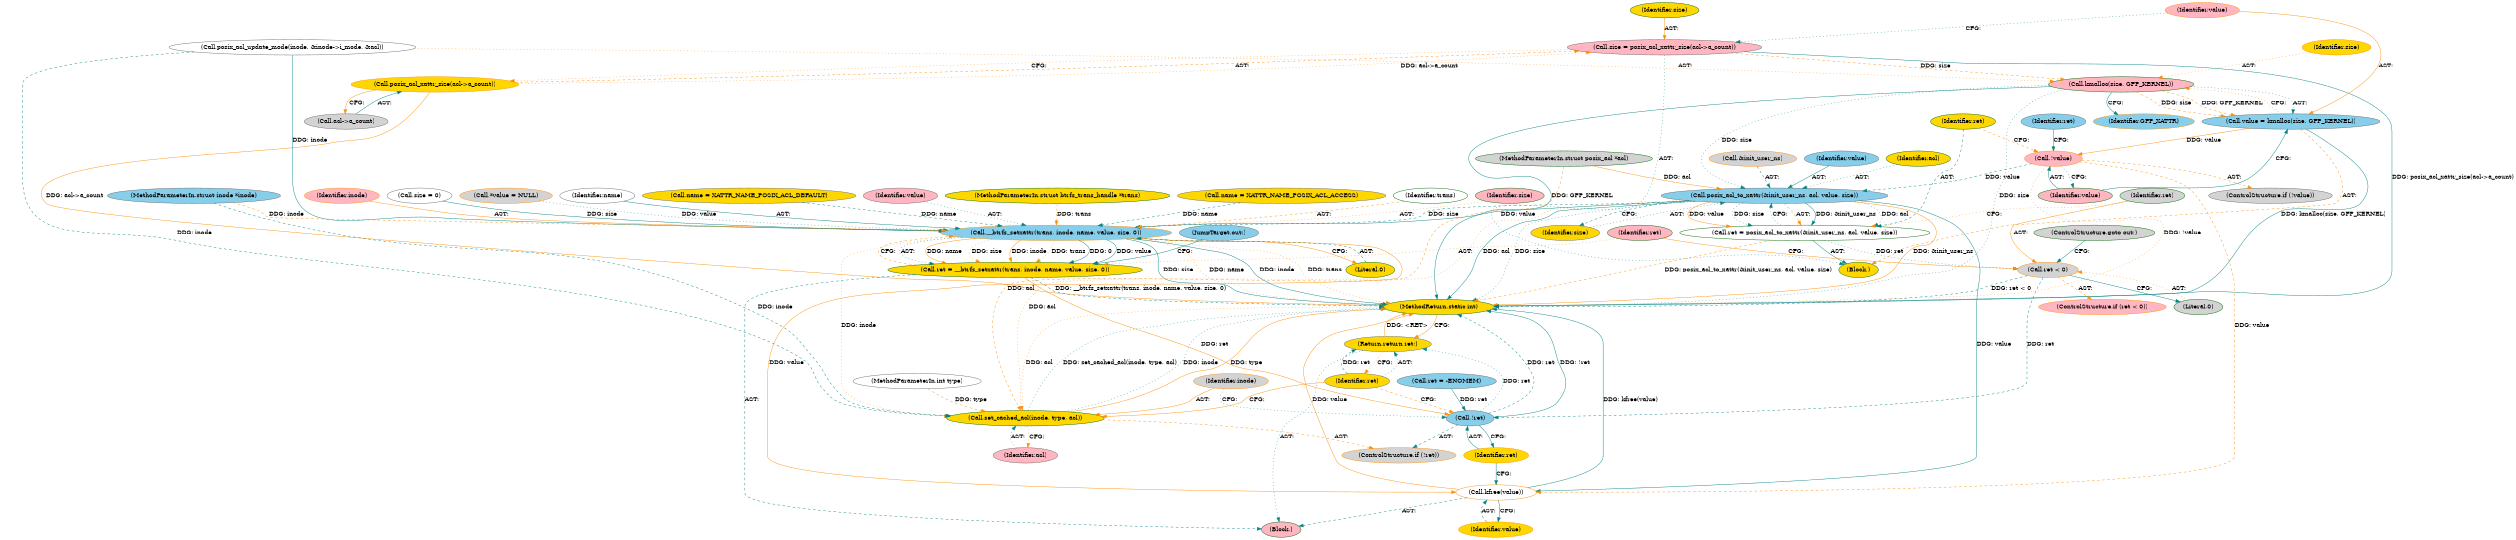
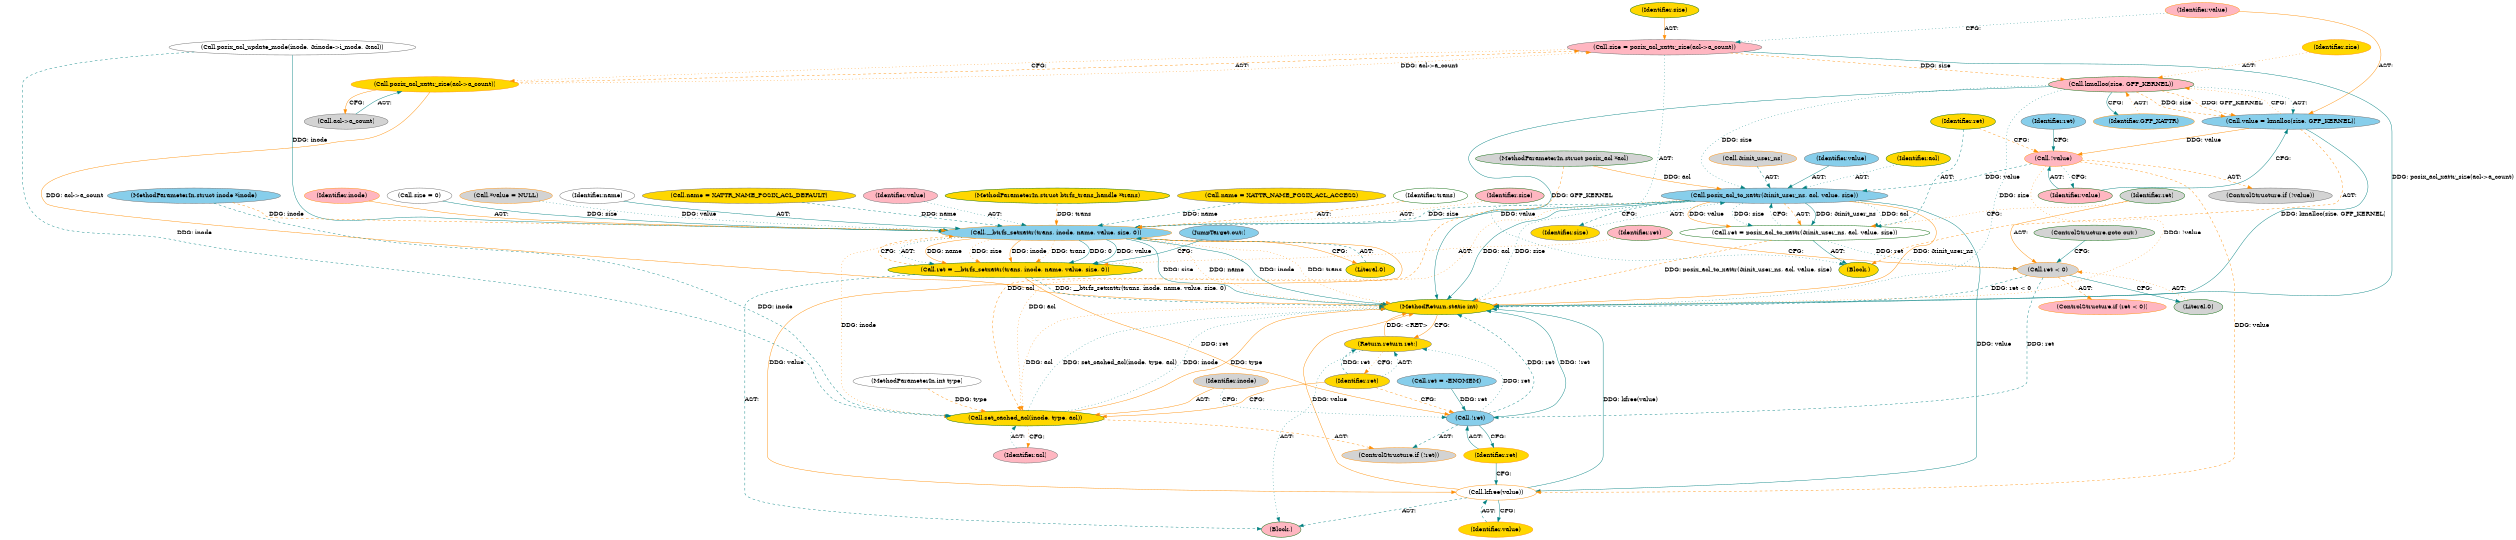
  digraph {
    node [color=gray40 fillcolor=gold style=filled]
    edge [color=teal style=solid]
    n1 [color=darkgreen fillcolor=lightpink label="(Call,kmalloc(size, GFP_KERNEL))"]
    n2 [fillcolor=skyblue label="(Call,value = kmalloc(size, GFP_KERNEL))"]
    n3 [fillcolor=skyblue label="(Call,posix_acl_to_xattr(&init_user_ns, acl, value, size))"]
    n4 [color=darkgreen label="(MethodReturn,static int)"]
    n5 [color=darkorange fillcolor=skyblue label="(Identifier,GFP_XATTR)"]
    n6 [color=darkgreen label="(Block,)"]
    n7 [color=darkorange fillcolor=lightpink label="(Call,!value)"]
    n8 [color=darkorange fillcolor=white label="(Call,kfree(value))"]
    n9 [color=darkgreen fillcolor=white label="(Call,ret = posix_acl_to_xattr(&init_user_ns, acl, value, size))"]
    n10 [color=darkorange fillcolor=skyblue label="(Call,__btrfs_setxattr(trans, inode, name, value, size, 0))"]
    n11 [color=darkgreen label="(Call,set_cached_acl(inode, type, acl))"]
    n12 [label="(Identifier,size)"]
    n13 [label="(Return,return ret;)"]
    n14 [fillcolor=lightpink label="(Call,size = posix_acl_xattr_size(acl->a_count))"]
    n15 [color=darkorange label="(Call,posix_acl_xattr_size(acl->a_count))"]
    n16 [fillcolor=lightgrey label="(Call,acl->a_count)"]
    n17 [color=darkgreen fillcolor=lightpink label="(Identifier,value)"]
    n18 [fillcolor=lightgrey label="(ControlStructure,if (!value))"]
    n19 [color=darkgreen fillcolor=lightpink label="(Block,)"]
    n20 [color=darkorange label="(Identifier,value)"]
    n21 [color=darkorange fillcolor=lightgrey label="(Call,ret < 0)"]
    n22 [color=darkgreen label="(Call,ret = __btrfs_setxattr(trans, inode, name, value, size, 0))"]
    n23 [color=darkgreen label="(Literal,0)"]
    n24 [color=darkorange fillcolor=lightgrey label="(ControlStructure,if (!ret))"]
    n25 [fillcolor=lightpink label="(Identifier,acl)"]
    n26 [fillcolor=skyblue label="(Call,!ret)"]
    n27 [color=darkorange fillcolor=lightpink label="(ControlStructure,if (ret < 0))"]
    n28 [color=darkgreen fillcolor=lightgrey label="(Literal,0)"]
    n29 [color=darkorange label="(Identifier,ret)"]
    n30 [label="(Identifier,ret)"]
    n31 [color=darkorange fillcolor=lightpink label="(Identifier,value)"]
    n32 [label="(Call,name = XATTR_NAME_POSIX_ACL_DEFAULT)"]
    n33 [color=darkgreen label="(MethodParameterIn,struct btrfs_trans_handle *trans)"]
    n34 [color=darkorange fillcolor=lightpink label="(Identifier,inode)"]
    n35 [color=darkgreen fillcolor=lightgrey label="(ControlStructure,goto out;)"]
    n36 [fillcolor=skyblue label="(Call,ret = -ENOMEM)"]
    n37 [color=darkgreen fillcolor=lightgrey label="(MethodParameterIn,struct posix_acl *acl)"]
    n38 [fillcolor=white label="(Call,size = 0)"]
    n39 [color=darkorange label="(Identifier,size)"]
    n40 [color=darkorange fillcolor=lightgrey label="(Call,*value = NULL)"]
    n41 [fillcolor=white label="(Identifier,name)"]
    n42 [color=darkgreen label="(Identifier,size)"]
    n43 [color=darkgreen fillcolor=lightgrey label="(Identifier,ret)"]
    n44 [color=darkgreen fillcolor=lightpink label="(Identifier,ret)"]
    n45 [fillcolor=skyblue label="(Identifier,ret)"]
    n46 [fillcolor=white label="(MethodParameterIn,int type)"]
    n47 [color=darkgreen label="(Identifier,acl)"]
    n48 [color=darkgreen label="(Identifier,ret)"]
    n49 [fillcolor=white label="(Call,posix_acl_update_mode(inode, &inode->i_mode, &acl))"]
    n50 [fillcolor=lightpink label="(Identifier,value)"]
    n51 [fillcolor=skyblue label="(MethodParameterIn,struct inode *inode)"]
    n52 [label="(Call,name = XATTR_NAME_POSIX_ACL_ACCESS)"]
    n53 [color=darkgreen fillcolor=white label="(Identifier,trans)"]
    n54 [color=darkorange fillcolor=lightgrey label="(Identifier,inode)"]
    n55 [color=darkorange fillcolor=lightgrey label="(Call,&init_user_ns)"]
    n56 [color=darkgreen fillcolor=lightpink label="(Identifier,size)"]
    n57 [fillcolor=skyblue label="(Identifier,value)"]
    n58 [fillcolor=skyblue label="(JumpTarget,out:)"]
    n1 -> n2 [label="AST: " style=dotted]
    n1 -> n2 [color=darkorange label="DDG: size" style=dashed]
    n1 -> n2 [color=darkorange label="DDG: GFP_KERNEL" style=dashed]
    n1 -> n3 [label="DDG: size" style=dotted]
    n1 -> n4 [label="DDG: GFP_KERNEL"]
    n1 -> n4 [label="DDG: size" style=dotted]
    n1 -> n5 [label="CFG: "]
    n2 -> n1 [color=darkorange label="CFG: " style=dotted]
    n2 -> n4 [label="DDG: kmalloc(size, GFP_KERNEL)"]
    n2 -> n6 [color=darkorange label="AST: " style=dashed]
    n2 -> n7 [color=darkorange label="DDG: value"]
    n3 -> n4 [label="DDG: size" style=dotted]
    n3 -> n4 [color=darkorange label="DDG: &init_user_ns"]
    n3 -> n4 [label="DDG: acl"]
    n3 -> n8 [label="DDG: value"]
    n3 -> n9 [color=darkorange label="AST: " style=dashed]
    n3 -> n9 [label="DDG: &init_user_ns"]
    n3 -> n9 [label="DDG: acl" style=dotted]
    n3 -> n9 [color=darkorange label="DDG: value"]
    n3 -> n9 [label="DDG: size" style=dotted]
    n3 -> n10 [label="DDG: value"]
    n3 -> n10 [label="DDG: size" style=dashed]
    n3 -> n11 [color=darkorange label="DDG: acl" style=dotted]
    n3 -> n12 [label="CFG: " style=dashed]
    n4 -> n13 [color=darkorange label="CFG: "]
-   n49 -> n1 [color=darkorange label="AST: " style=dotted]
+   n5 -> n1 [color=darkorange label="AST: " style=dotted]
    n7 -> n3 [label="DDG: value" style=dashed]
    n7 -> n4 [color=darkorange label="DDG: !value" style=dotted]
    n7 -> n8 [color=darkorange label="DDG: value" style=dashed]
    n7 -> n17 [label="CFG: " style=dotted]
    n7 -> n18 [color=darkorange label="AST: " style=dashed]
    n8 -> n4 [color=darkorange label="DDG: value"]
    n8 -> n4 [label="DDG: kfree(value)"]
    n8 -> n19 [label="AST: " style=dashed]
    n8 -> n20 [label="CFG: "]
    n9 -> n3 [label="CFG: " style=dotted]
    n9 -> n4 [color=darkorange label="DDG: posix_acl_to_xattr(&init_user_ns, acl, value, size)" style=dashed]
    n9 -> n6 [label="AST: "]
    n9 -> n21 [label="DDG: ret" style=dotted]
    n10 -> n4 [color=darkorange label="DDG: name" style=dotted]
    n10 -> n4 [label="DDG: inode"]
    n10 -> n4 [color=darkorange label="DDG: trans" style=dotted]
    n10 -> n4 [label="DDG: size"]
    n10 -> n8 [color=darkorange label="DDG: value"]
    n10 -> n11 [color=darkorange label="DDG: inode" style=dotted]
    n10 -> n22 [label="AST: " style=dotted]
    n10 -> n22 [color=darkorange label="DDG: name"]
    n10 -> n22 [color=darkorange label="DDG: size" style=dotted]
    n10 -> n22 [color=darkorange label="DDG: inode"]
    n10 -> n22 [color=darkorange label="DDG: trans" style=dotted]
    n10 -> n22 [label="DDG: 0"]
    n10 -> n22 [label="DDG: value"]
    n10 -> n23 [color=darkorange label="CFG: "]
    n11 -> n4 [color=darkorange label="DDG: acl" style=dotted]
    n11 -> n4 [label="DDG: set_cached_acl(inode, type, acl)" style=dotted]
    n11 -> n4 [label="DDG: inode" style=dotted]
    n11 -> n4 [color=darkorange label="DDG: type"]
    n11 -> n24 [color=darkorange label="AST: " style=dashed]
    n11 -> n25 [color=darkorange label="CFG: " style=dotted]
    n12 -> n3 [label="AST: " style=dotted]
    n13 -> n4 [color=darkorange label="DDG: <RET>"]
    n13 -> n19 [label="AST: " style=dotted]
    n13 -> n30 [color=darkorange label="CFG: " style=dotted]
    n14 -> n1 [color=darkorange label="DDG: size" style=dashed]
    n14 -> n4 [label="DDG: posix_acl_xattr_size(acl->a_count)"]
    n14 -> n6 [label="AST: " style=dotted]
    n14 -> n15 [color=darkorange label="CFG: " style=dotted]
    n15 -> n4 [color=darkorange label="DDG: acl->a_count"]
    n15 -> n14 [color=darkorange label="AST: " style=dashed]
    n15 -> n14 [color=darkorange label="DDG: acl->a_count" style=dotted]
    n15 -> n16 [color=darkorange label="CFG: "]
    n16 -> n15 [label="AST: "]
    n17 -> n2 [label="CFG: "]
    n17 -> n7 [label="AST: "]
    n20 -> n8 [label="AST: " style=dashed]
    n21 -> n4 [label="DDG: ret < 0" style=dashed]
    n21 -> n26 [label="DDG: ret" style=dashed]
    n21 -> n27 [color=darkorange label="AST: " style=dashed]
    n21 -> n28 [label="CFG: "]
    n22 -> n4 [label="DDG: __btrfs_setxattr(trans, inode, name, value, size, 0)" style=dashed]
    n22 -> n10 [color=darkorange label="CFG: " style=dashed]
    n22 -> n19 [label="AST: " style=dashed]
    n22 -> n26 [color=darkorange label="DDG: ret"]
    n23 -> n10 [label="AST: " style=dashed]
    n25 -> n11 [label="AST: " style=dotted]
    n26 -> n4 [label="DDG: !ret"]
    n26 -> n4 [label="DDG: ret" style=dashed]
    n26 -> n13 [label="DDG: ret" style=dotted]
    n26 -> n24 [label="AST: " style=dashed]
    n26 -> n29 [label="CFG: "]
    n28 -> n21 [color=darkorange label="AST: " style=dotted]
    n29 -> n8 [label="CFG: "]
    n29 -> n26 [label="AST: "]
    n30 -> n11 [color=darkorange label="CFG: "]
    n30 -> n13 [label="AST: " style=dotted]
    n30 -> n13 [label="DDG: ret" style=dashed]
    n30 -> n26 [color=darkorange label="CFG: " style=dashed]
    n31 -> n2 [color=darkorange label="AST: "]
    n31 -> n14 [label="CFG: " style=dotted]
    n32 -> n10 [label="DDG: name" style=dashed]
    n33 -> n10 [color=darkorange label="DDG: trans" style=dashed]
    n34 -> n10 [color=darkorange label="AST: "]
    n35 -> n21 [label="CFG: "]
    n36 -> n26 [label="DDG: ret"]
    n37 -> n3 [color=darkorange label="DDG: acl"]
    n37 -> n11 [color=darkorange label="DDG: acl" style=dashed]
    n38 -> n10 [label="DDG: size"]
    n39 -> n1 [color=darkorange label="AST: " style=dotted]
    n40 -> n10 [label="DDG: value" style=dotted]
    n41 -> n10 [label="AST: "]
    n42 -> n14 [color=darkorange label="AST: "]
    n43 -> n9 [color=darkorange label="CFG: " style=dotted]
    n43 -> n21 [color=darkorange label="AST: "]
    n44 -> n21 [color=darkorange label="CFG: "]
    n44 -> n22 [color=darkorange label="AST: " style=dotted]
    n45 -> n7 [label="CFG: "]
    n46 -> n11 [color=darkorange label="DDG: type" style=dashed]
    n47 -> n3 [label="AST: " style=dotted]
    n48 -> n7 [color=darkorange label="CFG: " style=dashed]
    n48 -> n9 [label="AST: " style=dashed]
    n49 -> n10 [label="DDG: inode"]
    n49 -> n11 [label="DDG: inode" style=dashed]
    n50 -> n10 [label="AST: " style=dotted]
    n51 -> n10 [color=darkorange label="DDG: inode" style=dashed]
    n51 -> n11 [label="DDG: inode" style=dashed]
    n52 -> n10 [label="DDG: name" style=dashed]
    n53 -> n10 [color=darkorange label="AST: " style=dashed]
    n54 -> n11 [color=darkorange label="AST: "]
    n54 -> n26 [label="CFG: " style=dotted]
    n55 -> n3 [label="AST: " style=dashed]
    n56 -> n10 [color=darkorange label="AST: " style=dotted]
    n57 -> n3 [label="AST: "]
    n58 -> n22 [label="CFG: "]
  }
